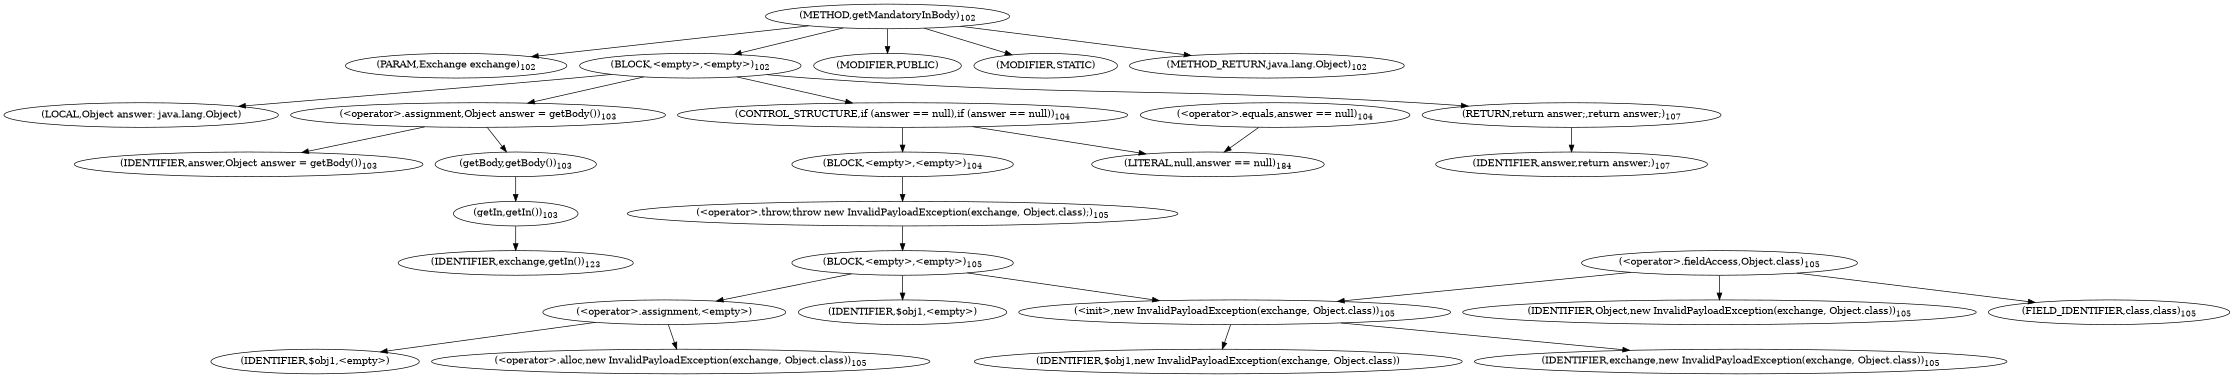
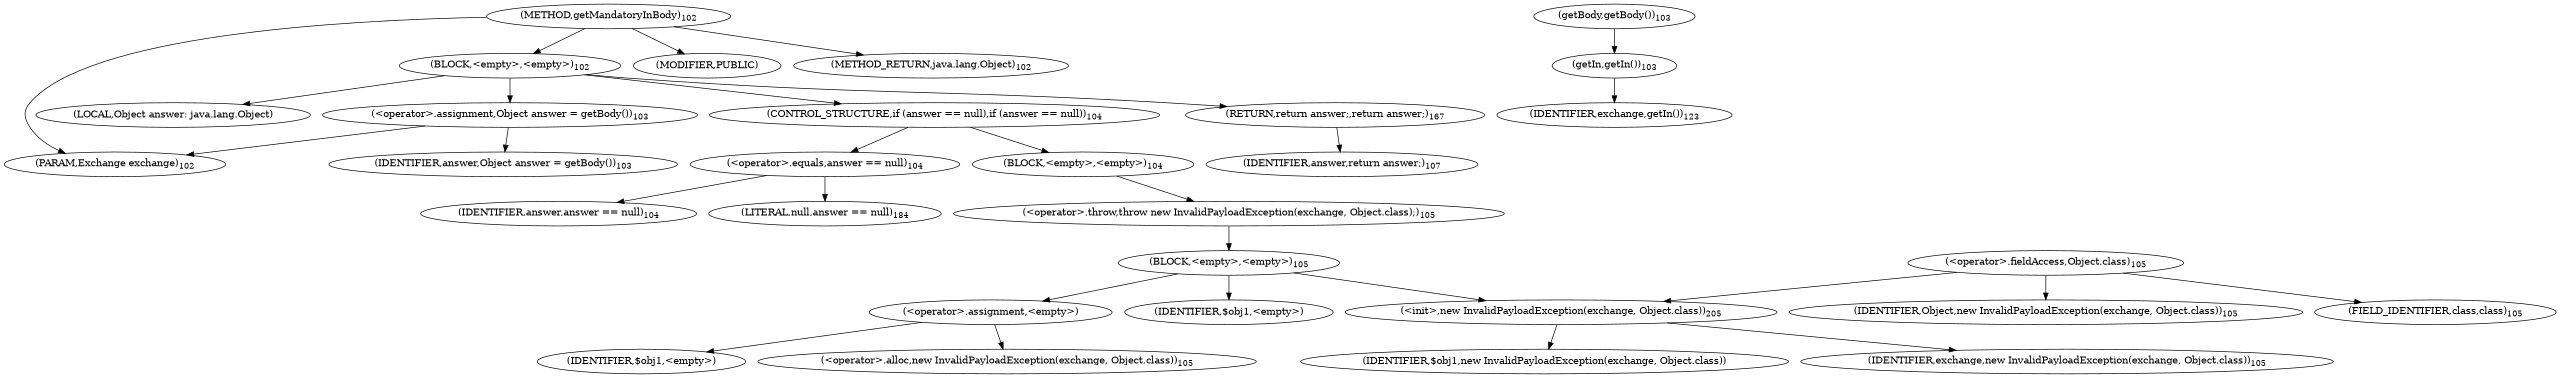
  digraph {
    n1 [label=<(METHOD,getMandatoryInBody)<SUB>102</SUB>>]
    n2 [label=<(PARAM,Exchange exchange)<SUB>102</SUB>>]
    n3 [label=<(BLOCK,&lt;empty&gt;,&lt;empty&gt;)<SUB>102</SUB>>]
    n4 [label=<(MODIFIER,PUBLIC)>]
-   n5 [label=<(MODIFIER,STATIC)>]
    n6 [label=<(METHOD_RETURN,java.lang.Object)<SUB>102</SUB>>]
    n7 [label=<(LOCAL,Object answer: java.lang.Object)>]
    n8 [label=<(&lt;operator&gt;.assignment,Object answer = getBody())<SUB>103</SUB>>]
    n9 [label=<(CONTROL_STRUCTURE,if (answer == null),if (answer == null))<SUB>104</SUB>>]
-   n10 [label=<(RETURN,return answer;,return answer;)<SUB>107</SUB>>]
+   n10 [label=<(RETURN,return answer;,return answer;)<SUB>167</SUB>>]
    n11 [label=<(IDENTIFIER,answer,Object answer = getBody())<SUB>103</SUB>>]
    n12 [label=<(getBody,getBody())<SUB>103</SUB>>]
    n13 [label=<(&lt;operator&gt;.equals,answer == null)<SUB>104</SUB>>]
    n14 [label=<(BLOCK,&lt;empty&gt;,&lt;empty&gt;)<SUB>104</SUB>>]
    n15 [label=<(IDENTIFIER,answer,return answer;)<SUB>107</SUB>>]
    n16 [label=<(getIn,getIn())<SUB>103</SUB>>]
    n17 [label=<(IDENTIFIER,exchange,getIn())<SUB>123</SUB>>]
+   n18 [label=<(IDENTIFIER,answer,answer == null)<SUB>104</SUB>>]
    n19 [label=<(LITERAL,null,answer == null)<SUB>184</SUB>>]
    n20 [label=<(&lt;operator&gt;.throw,throw new InvalidPayloadException(exchange, Object.class);)<SUB>105</SUB>>]
    n21 [label=<(BLOCK,&lt;empty&gt;,&lt;empty&gt;)<SUB>105</SUB>>]
    n22 [label=<(&lt;operator&gt;.assignment,&lt;empty&gt;)>]
-   n23 [label=<(&lt;init&gt;,new InvalidPayloadException(exchange, Object.class))<SUB>105</SUB>>]
+   n23 [label=<(&lt;init&gt;,new InvalidPayloadException(exchange, Object.class))<SUB>205</SUB>>]
    n24 [label=<(IDENTIFIER,$obj1,&lt;empty&gt;)>]
    n25 [label=<(IDENTIFIER,$obj1,&lt;empty&gt;)>]
    n26 [label=<(&lt;operator&gt;.alloc,new InvalidPayloadException(exchange, Object.class))<SUB>105</SUB>>]
    n27 [label=<(IDENTIFIER,$obj1,new InvalidPayloadException(exchange, Object.class))>]
    n28 [label=<(IDENTIFIER,exchange,new InvalidPayloadException(exchange, Object.class))<SUB>105</SUB>>]
    n29 [label=<(&lt;operator&gt;.fieldAccess,Object.class)<SUB>105</SUB>>]
    n30 [label=<(IDENTIFIER,Object,new InvalidPayloadException(exchange, Object.class))<SUB>105</SUB>>]
    n31 [label=<(FIELD_IDENTIFIER,class,class)<SUB>105</SUB>>]
    n1 -> n2
    n1 -> n3
    n1 -> n4
-   n1 -> n5
    n1 -> n6
    n3 -> n7
    n3 -> n8
    n3 -> n9
    n3 -> n10
    n8 -> n11
-   n8 -> n12
-   n9 -> n19
+   n8 -> n2
+   n9 -> n13
    n9 -> n14
    n10 -> n15
    n12 -> n16
+   n13 -> n18
    n13 -> n19
    n14 -> n20
    n16 -> n17
    n20 -> n21
    n21 -> n22
    n21 -> n23
    n21 -> n24
    n22 -> n25
    n22 -> n26
    n23 -> n27
    n23 -> n28
    n29 -> n23
    n29 -> n30
    n29 -> n31
  }
